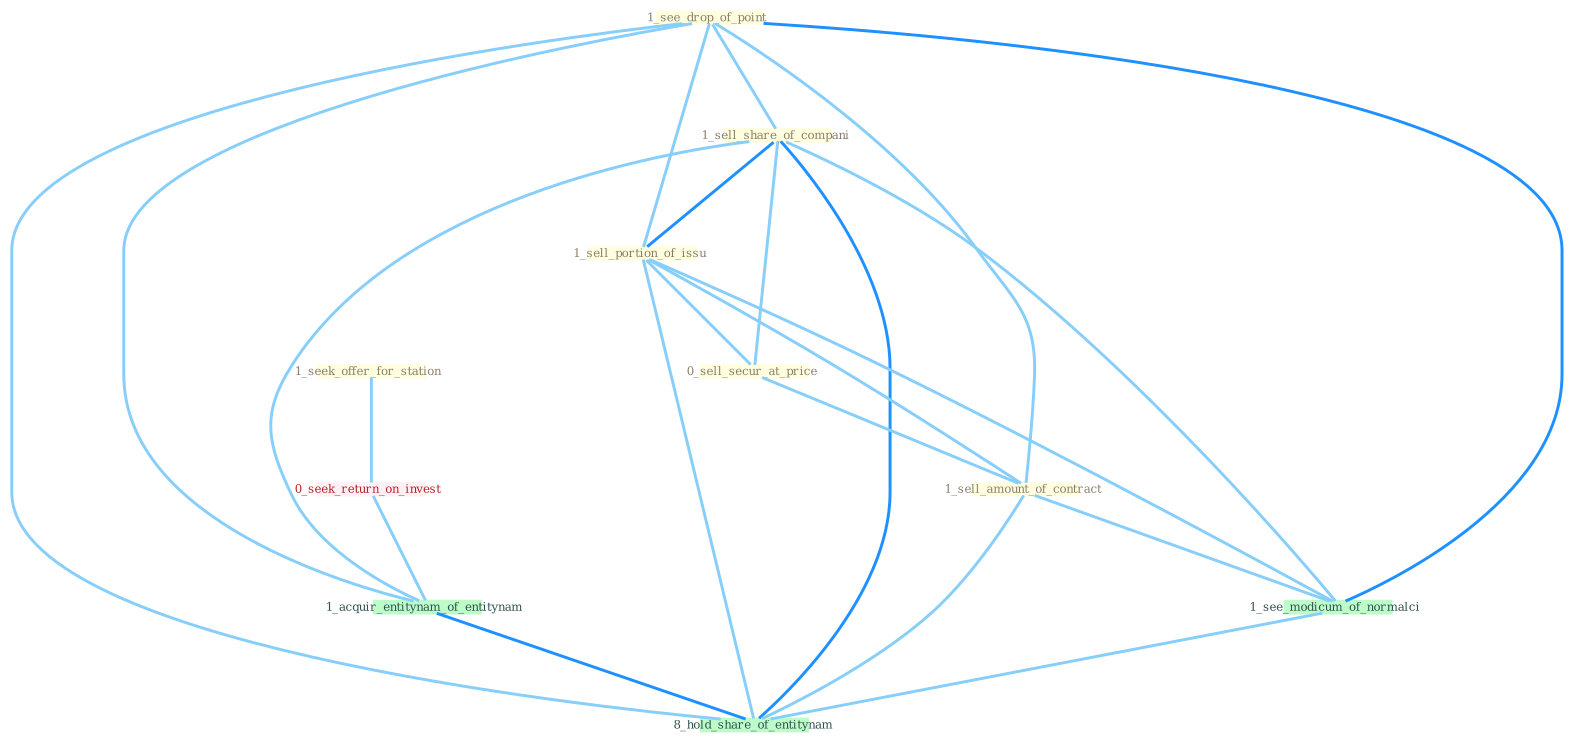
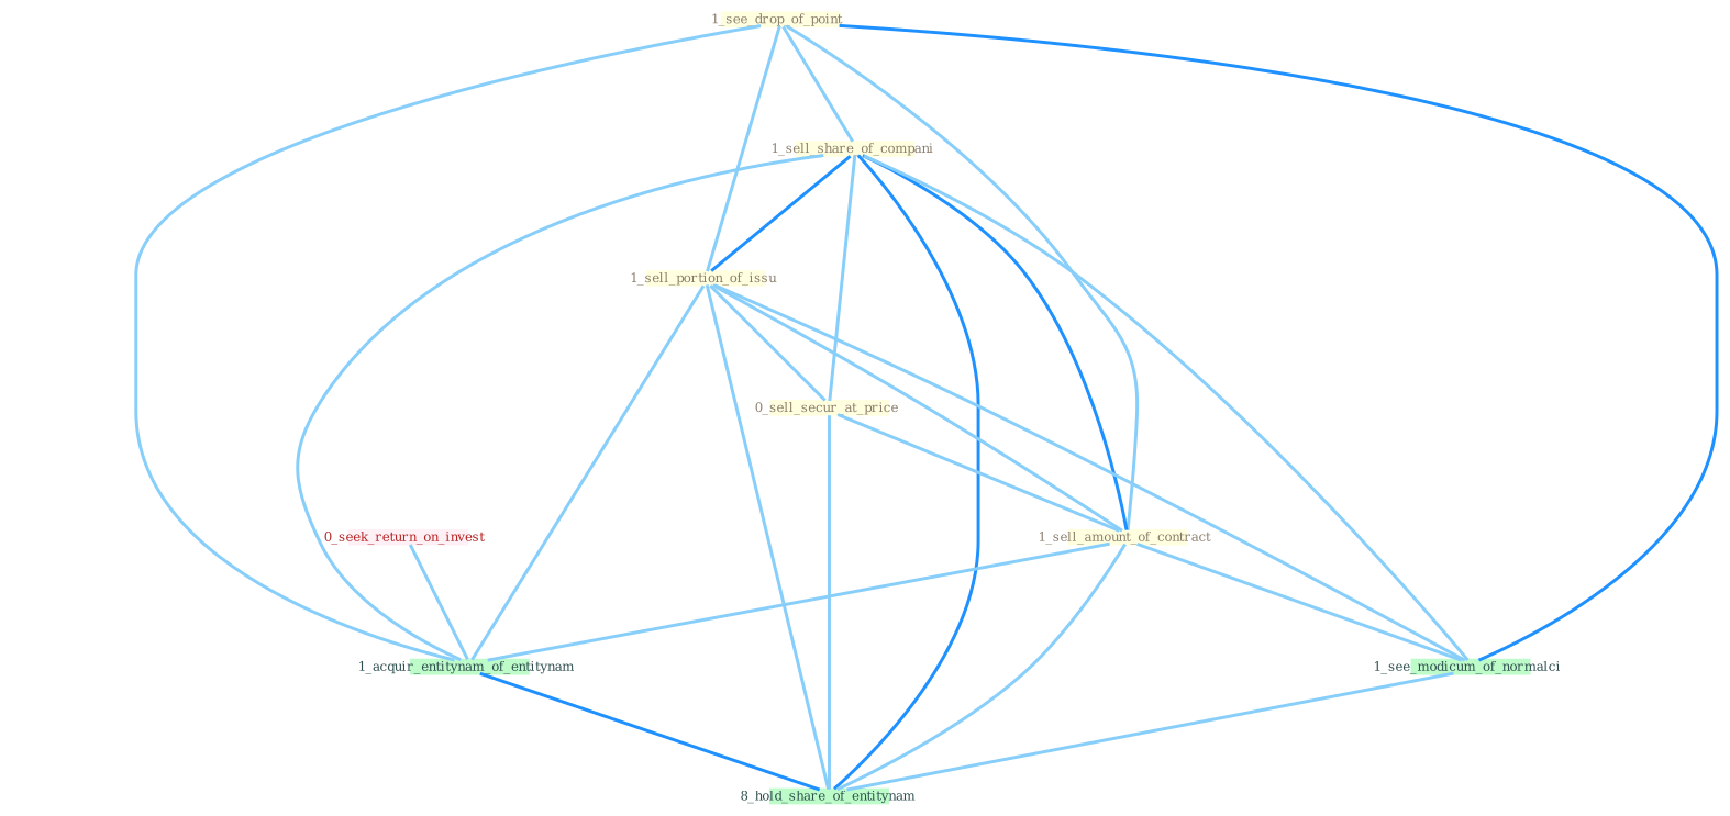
  graph {
    node [color="#ffffe0" fixedsize=true fontcolor="#8b7d6b" fontsize=4 shape=polygon style=filled]
    edge [color="#87cefa" w=1]
    "1_see_drop_of_point " [height=.06 width=.5]
    "1_sell_share_of_compani " [height=.06 width=.5]
    "1_sell_portion_of_issu " [height=.06 width=.5]
    "0_sell_secur_at_price " [height=.06 width=.5]
-   "1_seek_offer_for_station " [height=.06 width=.5]
    "1_sell_amount_of_contract " [height=.06 width=.5]
    "0_seek_return_on_invest " [color="#fff0f5" fontcolor="#b22222" height=.06 width=.5]
    "1_see_modicum_of_normalci " [color="#BDFCC9" fontcolor="#2f4f4f" height=.06 width=.5]
    "1_acquir_entitynam_of_entitynam " [color="#BDFCC9" fontcolor="#2f4f4f" height=.06 width=.5]
    n10 [color="#BDFCC9" fontcolor="#2f4f4f" height=.06 label="8_hold_share_of_entitynam" width=.5]
    subgraph sub_1 {
      "1_see_drop_of_point "
      "1_sell_share_of_compani "
      "1_sell_portion_of_issu "
      "0_sell_secur_at_price "
-     "1_seek_offer_for_station "
      "1_sell_amount_of_contract "
    }
    subgraph sub_2 {
      "0_seek_return_on_invest "
    }
    "1_see_drop_of_point " -- "1_sell_share_of_compani "
    "1_see_drop_of_point " -- "1_sell_portion_of_issu "
    "1_see_drop_of_point " -- "1_sell_amount_of_contract "
    "1_see_drop_of_point " -- "1_see_modicum_of_normalci " [color="#1e90ff" w=2]
    "1_see_drop_of_point " -- "1_acquir_entitynam_of_entitynam "
-   "1_see_drop_of_point " -- n10
+   "0_sell_secur_at_price " -- n10
    "1_sell_share_of_compani " -- "1_sell_portion_of_issu " [color="#1e90ff" w=2]
    "1_sell_share_of_compani " -- "0_sell_secur_at_price "
+   "1_sell_share_of_compani " -- "1_sell_amount_of_contract " [color="#1e90ff" w=2]
    "1_sell_share_of_compani " -- "1_see_modicum_of_normalci "
    "1_sell_share_of_compani " -- "1_acquir_entitynam_of_entitynam "
    "1_sell_share_of_compani " -- n10 [color="#1e90ff" w=2]
    "1_sell_portion_of_issu " -- "0_sell_secur_at_price "
    "1_sell_portion_of_issu " -- "1_sell_amount_of_contract " [w=2]
    "1_sell_portion_of_issu " -- "1_see_modicum_of_normalci "
+   "1_sell_portion_of_issu " -- "1_acquir_entitynam_of_entitynam "
    "1_sell_portion_of_issu " -- n10
    "0_sell_secur_at_price " -- "1_sell_amount_of_contract "
-   "1_seek_offer_for_station " -- "0_seek_return_on_invest "
    "1_sell_amount_of_contract " -- "1_see_modicum_of_normalci "
+   "1_sell_amount_of_contract " -- "1_acquir_entitynam_of_entitynam "
    "1_sell_amount_of_contract " -- n10
    "0_seek_return_on_invest " -- "1_acquir_entitynam_of_entitynam "
    "1_see_modicum_of_normalci " -- n10
    "1_acquir_entitynam_of_entitynam " -- n10 [color="#1e90ff" w=2]
  }
